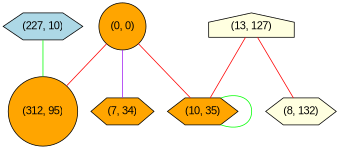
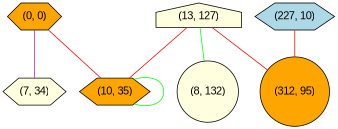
  graph {
    fontname="Liberation Sans"
    node [fillcolor=orange fontname="Liberation Sans" shape=circle style=filled]
    edge [color=red fontname="Liberation Sans" weight=1]
-   "(0, 0)"
-   "(7, 34)" [shape=hexagon]
+   "(0, 0)" [shape=hexagon]
+   "(7, 34)" [fillcolor=lightyellow shape=hexagon]
    "(10, 35)" [shape=hexagon]
    "(227, 10)" [fillcolor=lightblue shape=hexagon]
    "(312, 95)"
    "(13, 127)" [fillcolor=lightyellow shape=house]
-   "(8, 132)" [fillcolor=lightyellow shape=hexagon]
+   "(8, 132)" [fillcolor=lightyellow]
    "(0, 0)" -- "(7, 34)" [color=purple weight=4]
    "(0, 0)" -- "(10, 35)"
    "(10, 35)" -- "(10, 35)" [color=green weight=2]
-   "(227, 10)" -- "(312, 95)" [color=green weight=2]
+   "(227, 10)" -- "(312, 95)" [weight=2]
    "(13, 127)" -- "(10, 35)"
-   "(0, 0)" -- "(312, 95)"
-   "(13, 127)" -- "(8, 132)"
+   "(13, 127)" -- "(312, 95)"
+   "(13, 127)" -- "(8, 132)" [color=green]
  }
